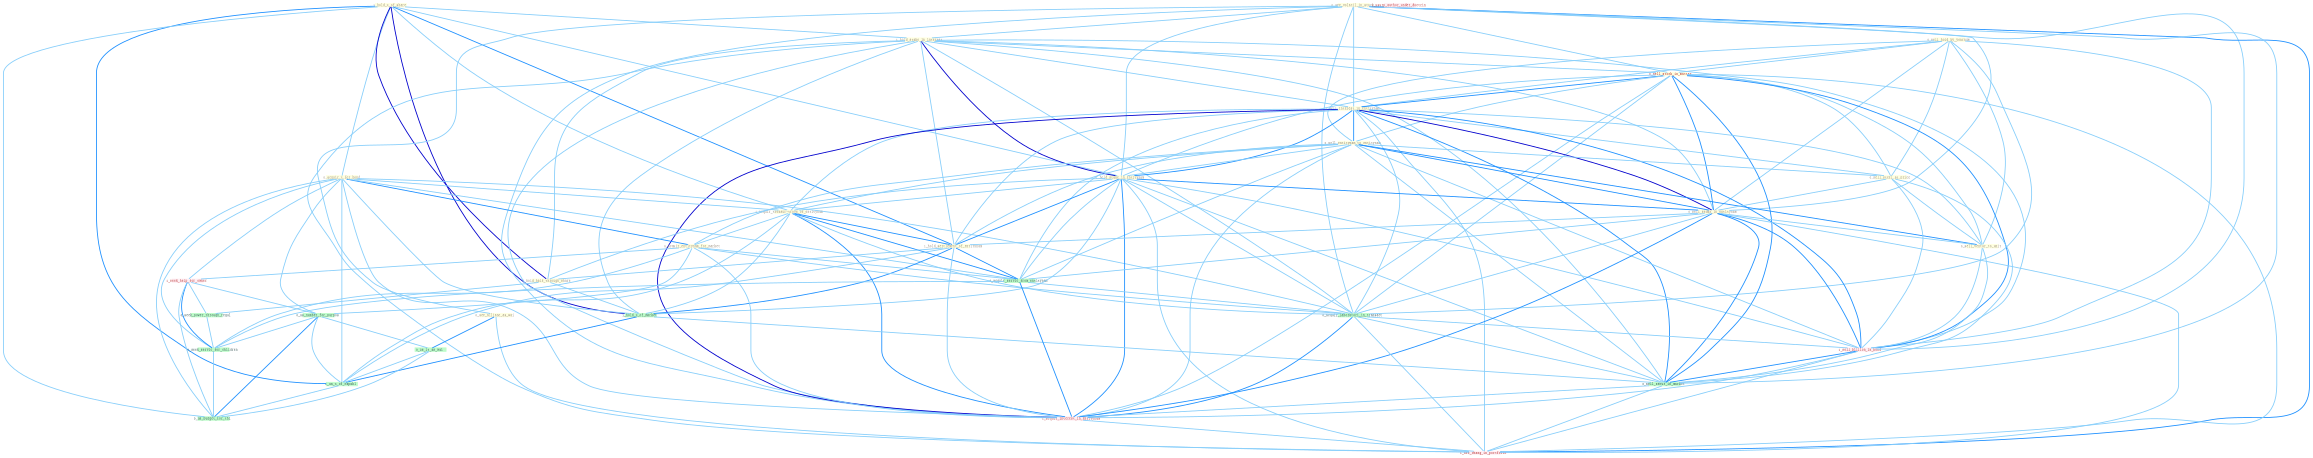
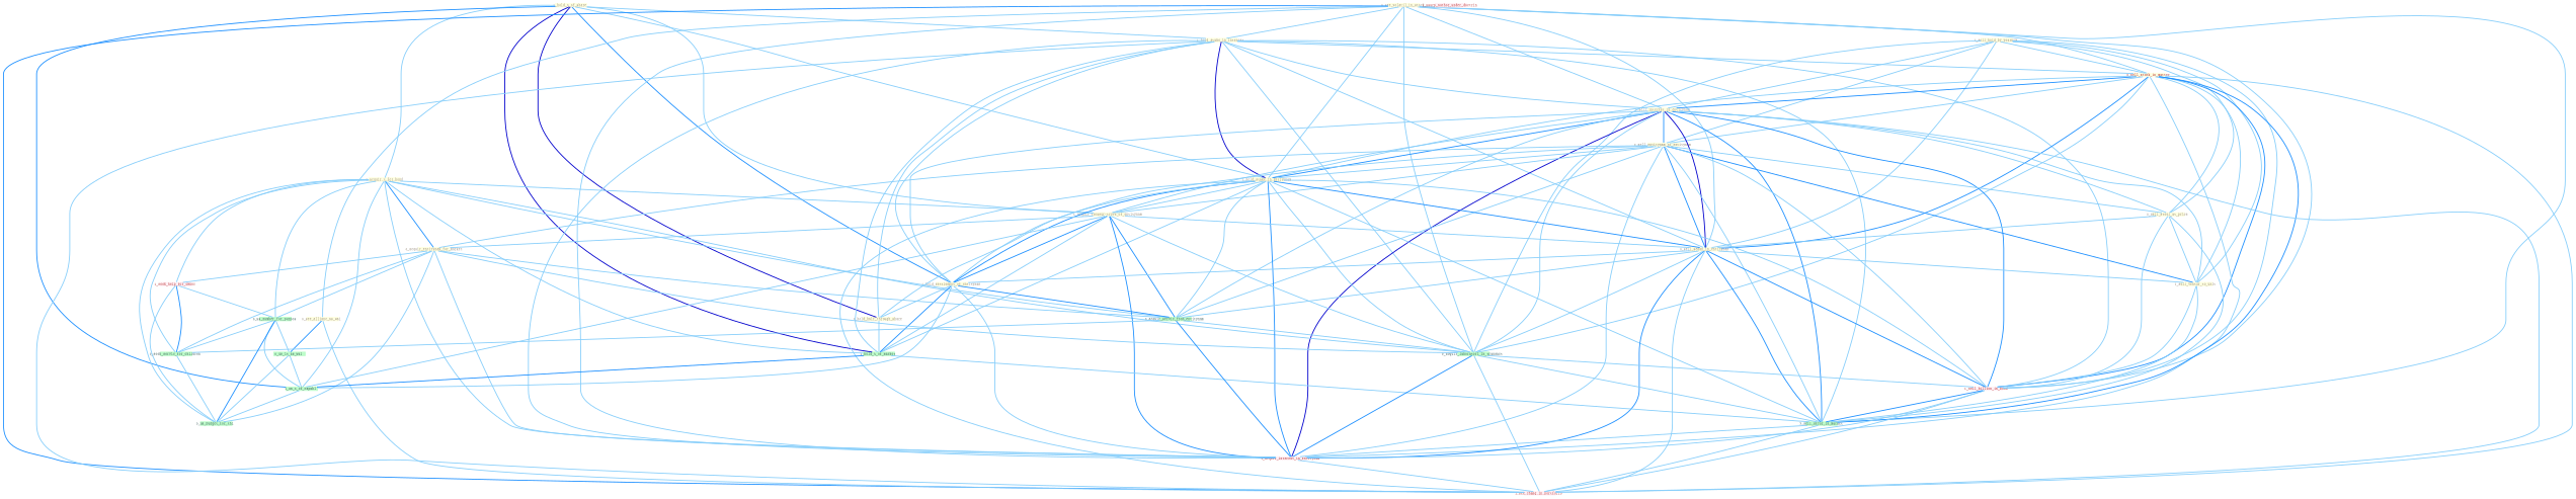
  graph {
    fontname="Courier Prime"
    node [color="#ffffe0" fixedsize=true fontcolor="#8b7d6b" fontname="Courier Prime" fontsize=4 shape=polygon style=filled]
    edge [color="#87cefa" fontname="Courier Prime" w=1]
    "1_hold_%_of_share " [height=.06 width=.5]
    "0_sell_hold_by_yearnum " [height=.06 width=.5]
    "0_see_volatil_in_stock " [height=.06 width=.5]
    "1_hold_stake_in_interest " [height=.06 width=.5]
    "0_sell_stock_in_matter " [fontcolor="#b22222" height=.06 width=.5]
    "1_sell_interest_in_entitynam " [height=.06 width=.5]
    n7 [height=.06 label="0_acquir_%_for_bond" width=.5]
    "0_see_allianc_as_wai " [height=.06 width=.5]
    "0_sell_entitynam_to_entitynam " [height=.06 width=.5]
    "1_hold_stake_in_entitynam " [height=.06 width=.5]
    "1_acquir_treasur-trove_of_entitynam " [height=.06 width=.5]
    "0_sell_steel_at_price " [height=.06 width=.5]
    "0_sell_sedan_in_entitynam " [height=.06 width=.5]
    "1_hold_settlement_of_entitynam " [height=.06 width=.5]
    "0_hold_half_through_share " [height=.06 width=.5]
    n16 [height=.06 label="0_acquir_entitynam_for_market" width=.5]
    "0_sell_ventur_to_unit " [height=.06 width=.5]
    "1_seek_help_for_owner " [color="#fff0f5" fontcolor="#b22222" height=.06 width=.5]
    "1_sell_billion_in_bond " [color="#fff0f5" fontcolor="#b22222" height=.06 width=.5]
    "1_usurp_author_under_doctrin " [color="#fff0f5" fontcolor="#b22222" height=.06 width=.5]
    "1_acquir_interest_in_entitynam " [color="#fff0f5" fontcolor="#b22222" height=.06 width=.5]
    "1_see_chang_in_portfolio " [color="#fff0f5" fontcolor="#b22222" height=.06 width=.5]
    "1_hold_%_of_market " [color="#BDFCC9" fontcolor="#2f4f4f" height=.06 width=.5]
    "1_us_%_of_capabl " [color="#BDFCC9" fontcolor="#2f4f4f" height=.06 width=.5]
    "0_acquir_laboratori_in_transact " [color="#BDFCC9" fontcolor="#2f4f4f" height=.06 width=.5]
-   "0_sell_secur_in_market " [color="#BDFCC9" fontcolor="#2f4f4f" height=.06 width=.5]
+   "0_sell_secur_in_market " [color="#BDFCC9" fontcolor="#2f4f4f" height=.06 width=.5 label="9_sell_secur_in_market"]
    "0_acquir_servic_from_entitynam " [color="#BDFCC9" fontcolor="#2f4f4f" height=.06 width=.5]
    "0_us_number_for_purpos " [color="#BDFCC9" fontcolor="#2f4f4f" height=.06 width=.5]
    "0_seek_servic_for_children " [color="#BDFCC9" fontcolor="#2f4f4f" height=.06 width=.5]
    "0_us_budget_for_thi " [color="#BDFCC9" fontcolor="#2f4f4f" height=.06 width=.5]
    "0_us_it_as_wai " [color="#BDFCC9" fontcolor="#2f4f4f" height=.06 width=.5]
-   "0_seek_power_through_regul " [color="#BDFCC9" fontcolor="#2f4f4f" height=.06 width=.5]
    subgraph sub_1 {
      "1_hold_%_of_share "
      "0_sell_hold_by_yearnum "
      "0_see_volatil_in_stock "
      "1_hold_stake_in_interest "
      "0_sell_stock_in_matter "
      "1_sell_interest_in_entitynam "
      n7
      "0_see_allianc_as_wai "
      "0_sell_entitynam_to_entitynam "
      "1_hold_stake_in_entitynam "
      "1_acquir_treasur-trove_of_entitynam "
      "0_sell_steel_at_price "
      "0_sell_sedan_in_entitynam "
      "1_hold_settlement_of_entitynam "
      "0_hold_half_through_share "
      n16
      "0_sell_ventur_to_unit "
    }
    subgraph sub_2 {
      "1_seek_help_for_owner "
      "1_sell_billion_in_bond "
      "1_usurp_author_under_doctrin "
      "1_acquir_interest_in_entitynam "
      "1_see_chang_in_portfolio "
    }
    "1_hold_%_of_share " -- "1_hold_stake_in_interest "
    "1_hold_%_of_share " -- n7
    "1_hold_%_of_share " -- "1_hold_stake_in_entitynam "
    "1_hold_%_of_share " -- "1_acquir_treasur-trove_of_entitynam "
    "1_hold_%_of_share " -- "1_hold_settlement_of_entitynam " [color="#1e90ff" w=2]
    "1_hold_%_of_share " -- "0_hold_half_through_share " [color="#0000cd" w=2]
    "1_hold_%_of_share " -- "1_hold_%_of_market " [color="#0000cd" w=3]
    "1_hold_%_of_share " -- "1_us_%_of_capabl " [color="#1e90ff" w=2]
    "0_sell_hold_by_yearnum " -- "0_sell_stock_in_matter "
    "0_sell_hold_by_yearnum " -- "1_sell_interest_in_entitynam "
    "0_sell_hold_by_yearnum " -- "0_sell_entitynam_to_entitynam "
    "0_sell_hold_by_yearnum " -- "0_sell_steel_at_price "
    "0_sell_hold_by_yearnum " -- "0_sell_sedan_in_entitynam "
    "0_sell_hold_by_yearnum " -- "0_sell_ventur_to_unit "
    "0_sell_hold_by_yearnum " -- "1_sell_billion_in_bond "
    "0_sell_hold_by_yearnum " -- "0_acquir_laboratori_in_transact "
    "0_see_volatil_in_stock " -- "1_hold_stake_in_interest "
    "0_see_volatil_in_stock " -- "0_sell_stock_in_matter "
    "0_see_volatil_in_stock " -- "1_sell_interest_in_entitynam "
    "0_see_volatil_in_stock " -- "0_see_allianc_as_wai "
    "0_see_volatil_in_stock " -- "1_hold_stake_in_entitynam "
    "0_see_volatil_in_stock " -- "0_sell_sedan_in_entitynam "
    "0_see_volatil_in_stock " -- "1_sell_billion_in_bond "
    "0_see_volatil_in_stock " -- "1_acquir_interest_in_entitynam "
    "0_see_volatil_in_stock " -- "1_see_chang_in_portfolio " [color="#1e90ff" w=2]
    "0_see_volatil_in_stock " -- "0_acquir_laboratori_in_transact "
    "0_see_volatil_in_stock " -- "0_sell_secur_in_market "
    "1_hold_stake_in_interest " -- "0_sell_stock_in_matter "
    "1_hold_stake_in_interest " -- "1_sell_interest_in_entitynam "
    "1_hold_stake_in_interest " -- "1_hold_stake_in_entitynam " [color="#0000cd" w=3]
    "1_hold_stake_in_interest " -- "0_sell_sedan_in_entitynam "
    "1_hold_stake_in_interest " -- "1_hold_settlement_of_entitynam "
    "1_hold_stake_in_interest " -- "0_hold_half_through_share "
    "1_hold_stake_in_interest " -- "1_sell_billion_in_bond "
    "1_hold_stake_in_interest " -- "1_acquir_interest_in_entitynam "
    "1_hold_stake_in_interest " -- "1_see_chang_in_portfolio "
    "1_hold_stake_in_interest " -- "1_hold_%_of_market "
    "1_hold_stake_in_interest " -- "0_acquir_laboratori_in_transact "
    "1_hold_stake_in_interest " -- "0_sell_secur_in_market "
    "0_sell_stock_in_matter " -- "1_sell_interest_in_entitynam " [color="#1e90ff" w=2]
    "0_sell_stock_in_matter " -- "0_sell_entitynam_to_entitynam "
    "0_sell_stock_in_matter " -- "1_hold_stake_in_entitynam "
    "0_sell_stock_in_matter " -- "0_sell_steel_at_price "
    "0_sell_stock_in_matter " -- "0_sell_sedan_in_entitynam " [color="#1e90ff" w=2]
    "0_sell_stock_in_matter " -- "0_sell_ventur_to_unit "
    "0_sell_stock_in_matter " -- "1_sell_billion_in_bond " [color="#1e90ff" w=2]
    "0_sell_stock_in_matter " -- "1_acquir_interest_in_entitynam "
    "0_sell_stock_in_matter " -- "1_see_chang_in_portfolio "
    "0_sell_stock_in_matter " -- "0_acquir_laboratori_in_transact "
    "0_sell_stock_in_matter " -- "0_sell_secur_in_market " [color="#1e90ff" w=2]
    "1_sell_interest_in_entitynam " -- "0_sell_entitynam_to_entitynam " [color="#1e90ff" w=2]
    "1_sell_interest_in_entitynam " -- "1_hold_stake_in_entitynam " [color="#1e90ff" w=2]
    "1_sell_interest_in_entitynam " -- "1_acquir_treasur-trove_of_entitynam "
    "1_sell_interest_in_entitynam " -- "0_sell_steel_at_price "
    "1_sell_interest_in_entitynam " -- "0_sell_sedan_in_entitynam " [color="#0000cd" w=3]
    "1_sell_interest_in_entitynam " -- "1_hold_settlement_of_entitynam "
    "1_sell_interest_in_entitynam " -- "0_sell_ventur_to_unit "
    "1_sell_interest_in_entitynam " -- "1_sell_billion_in_bond " [color="#1e90ff" w=2]
    "1_sell_interest_in_entitynam " -- "1_acquir_interest_in_entitynam " [color="#0000cd" w=3]
    "1_sell_interest_in_entitynam " -- "1_see_chang_in_portfolio "
    "1_sell_interest_in_entitynam " -- "0_acquir_laboratori_in_transact "
    "1_sell_interest_in_entitynam " -- "0_sell_secur_in_market " [color="#1e90ff" w=2]
    "1_sell_interest_in_entitynam " -- "0_acquir_servic_from_entitynam "
    n7 -- "1_acquir_treasur-trove_of_entitynam "
    n7 -- n16 [color="#1e90ff" w=2]
    n7 -- "1_seek_help_for_owner "
    n7 -- "1_acquir_interest_in_entitynam "
    n7 -- "1_hold_%_of_market "
    n7 -- "1_us_%_of_capabl "
    n7 -- "0_acquir_laboratori_in_transact "
    n7 -- "0_acquir_servic_from_entitynam "
    n7 -- "0_us_number_for_purpos "
    n7 -- "0_seek_servic_for_children "
    n7 -- "0_us_budget_for_thi "
    "0_see_allianc_as_wai " -- "1_see_chang_in_portfolio "
    "0_see_allianc_as_wai " -- "0_us_it_as_wai " [color="#1e90ff" w=2]
    "0_sell_entitynam_to_entitynam " -- "1_hold_stake_in_entitynam "
    "0_sell_entitynam_to_entitynam " -- "1_acquir_treasur-trove_of_entitynam "
    "0_sell_entitynam_to_entitynam " -- "0_sell_steel_at_price "
    "0_sell_entitynam_to_entitynam " -- "0_sell_sedan_in_entitynam " [color="#1e90ff" w=2]
    "0_sell_entitynam_to_entitynam " -- "1_hold_settlement_of_entitynam "
    "0_sell_entitynam_to_entitynam " -- n16
    "0_sell_entitynam_to_entitynam " -- "0_sell_ventur_to_unit " [color="#1e90ff" w=2]
    "0_sell_entitynam_to_entitynam " -- "1_sell_billion_in_bond "
    "0_sell_entitynam_to_entitynam " -- "1_acquir_interest_in_entitynam "
    "0_sell_entitynam_to_entitynam " -- "0_sell_secur_in_market "
    "0_sell_entitynam_to_entitynam " -- "0_acquir_servic_from_entitynam "
    "1_hold_stake_in_entitynam " -- "1_acquir_treasur-trove_of_entitynam "
    "1_hold_stake_in_entitynam " -- "0_sell_sedan_in_entitynam " [color="#1e90ff" w=2]
    "1_hold_stake_in_entitynam " -- "1_hold_settlement_of_entitynam " [color="#1e90ff" w=2]
    "1_hold_stake_in_entitynam " -- "0_hold_half_through_share "
    "1_hold_stake_in_entitynam " -- "1_sell_billion_in_bond "
    "1_hold_stake_in_entitynam " -- "1_acquir_interest_in_entitynam " [color="#1e90ff" w=2]
    "1_hold_stake_in_entitynam " -- "1_see_chang_in_portfolio "
    "1_hold_stake_in_entitynam " -- "1_hold_%_of_market "
    "1_hold_stake_in_entitynam " -- "0_acquir_laboratori_in_transact "
    "1_hold_stake_in_entitynam " -- "0_sell_secur_in_market "
    "1_hold_stake_in_entitynam " -- "0_acquir_servic_from_entitynam "
+   "1_acquir_treasur-trove_of_entitynam " -- "0_sell_sedan_in_entitynam "
    "1_acquir_treasur-trove_of_entitynam " -- "1_hold_settlement_of_entitynam " [color="#1e90ff" w=2]
    "1_acquir_treasur-trove_of_entitynam " -- n16
    "1_acquir_treasur-trove_of_entitynam " -- "1_acquir_interest_in_entitynam " [color="#1e90ff" w=2]
    "1_acquir_treasur-trove_of_entitynam " -- "1_hold_%_of_market "
    "1_acquir_treasur-trove_of_entitynam " -- "1_us_%_of_capabl "
    "1_acquir_treasur-trove_of_entitynam " -- "0_acquir_laboratori_in_transact "
    "1_acquir_treasur-trove_of_entitynam " -- "0_acquir_servic_from_entitynam " [color="#1e90ff" w=2]
    "0_sell_steel_at_price " -- "0_sell_sedan_in_entitynam "
    "0_sell_steel_at_price " -- "0_sell_ventur_to_unit "
    "0_sell_steel_at_price " -- "1_sell_billion_in_bond "
    "0_sell_steel_at_price " -- "0_sell_secur_in_market "
    "0_sell_sedan_in_entitynam " -- "1_hold_settlement_of_entitynam "
    "0_sell_sedan_in_entitynam " -- "0_sell_ventur_to_unit "
    "0_sell_sedan_in_entitynam " -- "1_sell_billion_in_bond " [color="#1e90ff" w=2]
    "0_sell_sedan_in_entitynam " -- "1_acquir_interest_in_entitynam " [color="#1e90ff" w=2]
    "0_sell_sedan_in_entitynam " -- "1_see_chang_in_portfolio "
    "0_sell_sedan_in_entitynam " -- "0_acquir_laboratori_in_transact "
    "0_sell_sedan_in_entitynam " -- "0_sell_secur_in_market " [color="#1e90ff" w=2]
    "0_sell_sedan_in_entitynam " -- "0_acquir_servic_from_entitynam "
    "1_hold_settlement_of_entitynam " -- "0_hold_half_through_share "
    "1_hold_settlement_of_entitynam " -- "1_acquir_interest_in_entitynam "
    "1_hold_settlement_of_entitynam " -- "1_hold_%_of_market " [color="#1e90ff" w=2]
    "1_hold_settlement_of_entitynam " -- "1_us_%_of_capabl "
    "1_hold_settlement_of_entitynam " -- "0_acquir_servic_from_entitynam " [color="#1e90ff"]
    "0_hold_half_through_share " -- "1_hold_%_of_market "
-   "0_hold_half_through_share " -- "0_seek_power_through_regul "
    n16 -- "1_seek_help_for_owner "
    n16 -- "1_acquir_interest_in_entitynam "
    n16 -- "0_acquir_laboratori_in_transact "
    n16 -- "0_acquir_servic_from_entitynam "
    n16 -- "0_us_number_for_purpos "
    n16 -- "0_seek_servic_for_children "
-   "1_hold_%_of_share " -- "0_us_budget_for_thi "
+   n16 -- "0_us_budget_for_thi "
    "0_sell_ventur_to_unit " -- "1_sell_billion_in_bond "
    "0_sell_ventur_to_unit " -- "0_sell_secur_in_market "
    "1_seek_help_for_owner " -- "0_us_number_for_purpos "
    "1_seek_help_for_owner " -- "0_seek_servic_for_children " [color="#1e90ff" w=2]
    "1_seek_help_for_owner " -- "0_us_budget_for_thi "
-   "1_seek_help_for_owner " -- "0_seek_power_through_regul "
    "1_sell_billion_in_bond " -- "1_acquir_interest_in_entitynam "
    "1_sell_billion_in_bond " -- "1_see_chang_in_portfolio "
    "1_sell_billion_in_bond " -- "0_sell_secur_in_market " [color="#1e90ff" w=2]
    "1_acquir_interest_in_entitynam " -- "1_see_chang_in_portfolio "
    "1_hold_%_of_market " -- "1_us_%_of_capabl " [color="#1e90ff" w=2]
    "1_hold_%_of_market " -- "0_sell_secur_in_market "
    "1_us_%_of_capabl " -- "0_us_budget_for_thi "
    "0_acquir_laboratori_in_transact " -- "1_sell_billion_in_bond "
    "0_acquir_laboratori_in_transact " -- "1_acquir_interest_in_entitynam " [color="#1e90ff" w=2]
    "0_acquir_laboratori_in_transact " -- "1_see_chang_in_portfolio "
    "0_acquir_laboratori_in_transact " -- "0_sell_secur_in_market "
    "0_sell_secur_in_market " -- "1_acquir_interest_in_entitynam "
    "0_sell_secur_in_market " -- "1_see_chang_in_portfolio "
    "0_acquir_servic_from_entitynam " -- "1_acquir_interest_in_entitynam " [color="#1e90ff" w=2]
    "0_acquir_servic_from_entitynam " -- "0_acquir_laboratori_in_transact "
    "0_acquir_servic_from_entitynam " -- "0_seek_servic_for_children "
    "0_us_number_for_purpos " -- "1_us_%_of_capabl "
    "0_us_number_for_purpos " -- "0_seek_servic_for_children "
    "0_us_number_for_purpos " -- "0_us_budget_for_thi " [color="#1e90ff" w=2]
    "0_us_number_for_purpos " -- "0_us_it_as_wai "
    "0_seek_servic_for_children " -- "0_us_budget_for_thi "
    "0_us_it_as_wai " -- "1_us_%_of_capabl "
    "0_us_it_as_wai " -- "0_us_budget_for_thi "
-   "0_seek_power_through_regul " -- "0_seek_servic_for_children "
  }
